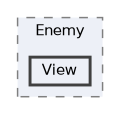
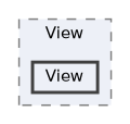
  digraph {
    compound=true
    n1 [color=grey25 fillcolor="#edf0f7" fontname=Helvetica fontsize=10 height=0.2 label=View shape=box style="filled,bold" width=0.4]
    subgraph cluster_1 {
      bgcolor="#edf0f7"
      fontname=Helvetica
      fontsize=10
-     label=Enemy
+     label=View
      pencolor=grey50
      style="filled,dashed"
      n1
    }
  }
